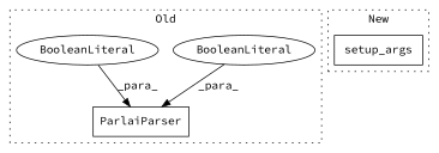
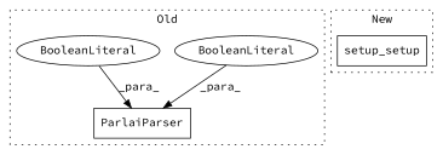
  digraph {
    fontname="Source Code Pro"
    node [a=32 l=4 shape=box fontname="Source Code Pro"]
    edge [fontname="Source Code Pro"]
    n1 [l="13,1" label=ParlaiParser s="5241,5263"]
    n2 [a=9 label=BooleanLiteral s=5254 shape=ellipse]
    n3 [a=9 label=BooleanLiteral s=5259 shape=ellipse]
-   n4 [l=12 label=setup_args s=6643]
+   n4 [l=12 label=setup_setup s=6643]
    subgraph cluster_1 {
      label=Old
      style=dotted
      n1
      n2
      n3
    }
    subgraph cluster_2 {
      label=New
      style=dotted
      n4
    }
    n2 -> n1 [label=_para_]
    n3 -> n1 [label=_para_]
  }
